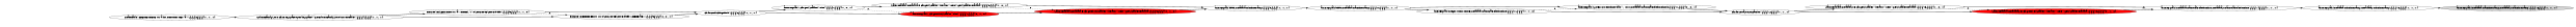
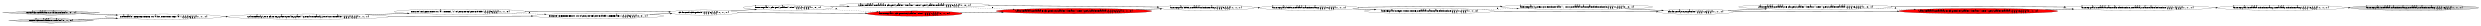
  digraph {
    rankdir=LR
    node [fillcolor=white shape=ellipse style=filled]
    edge [style=bold]
    n1 [label="assertEquals(metadata.minTimestamp,metadata2.minTimestamp)@@@15@@@['1', '1', '1']"]
    n2 [fillcolor=lightgray label="assertEquals(metadata.maxTimestamp,metadata2.maxTimestamp)@@@16@@@['1', '1', '1']"]
    n3 [label="assertEquals(9999,metadata.maxTimestamp)@@@10@@@['1', '1', '1']"]
    n4 [label="assertEquals(System.currentTimeMillis() / 1000,metadata.maxLocalDeletionTime,5)@@@11@@@['0', '0', '1']"]
    n5 [label="assertEquals(Integer.MAX_VALUE,metadata.maxLocalDeletionTime)@@@11@@@['1', '1', '0']"]
    n6 [label="cfs.forceMajorCompaction()@@@12@@@['1', '1', '1']"]
    n7 [label="assertEquals(1,cfs.getSSTables().size())@@@7@@@['1', '0', '1']"]
    n8 [fillcolor=red label="assertEquals(1,cfs.getLiveSSTables().size())@@@7@@@['0', '1', '0']"]
    n9 [label="StatsMetadata metadata = cfs.getSSTables().iterator().next().getSSTableMetadata()@@@8@@@['1', '0', '1']"]
    n10 [fillcolor=red label="StatsMetadata metadata = cfs.getLiveSSTables().iterator().next().getSSTableMetadata()@@@8@@@['0', '1', '0']"]
    n11 [label="assertEquals(9999,metadata.minTimestamp)@@@9@@@['1', '1', '1']"]
    n12 [label="assertEquals(metadata.maxLocalDeletionTime,metadata2.maxLocalDeletionTime)@@@14@@@['1', '1', '1']"]
    n13 [label="execute(\"INSERT INTO %s (a) VALUES (1) USING TIMESTAMP 9999\")@@@5@@@['1', '1', '0']"]
    n14 [label="cfs.forceBlockingFlush()@@@6@@@['1', '1', '1']"]
    n15 [label="execute(\"DELETE FROM %s USING TIMESTAMP 9999 WHERE a=1\")@@@5@@@['0', '0', '1']"]
    n16 [label="StatsMetadata metadata2 = cfs.getSSTables().iterator().next().getSSTableMetadata()@@@13@@@['1', '0', '1']"]
    n17 [fillcolor=red label="StatsMetadata metadata2 = cfs.getLiveSSTables().iterator().next().getSSTableMetadata()@@@13@@@['0', '1', '0']"]
    n18 [label="createTable(\"CREATE TABLE %s (a int, PRIMARY KEY (a))\")@@@3@@@['1', '1', '1']"]
    n19 [label="ColumnFamilyStore cfs = Keyspace.open(keyspace()).getColumnFamilyStore(currentTable())@@@4@@@['1', '1', '1']"]
+   n20 [fillcolor=lightgray label="testTrackMetadata_rowMarkerDelete['0', '0', '1']" shape=diamond]
+   n21 [fillcolor=lightgray label="testTrackMetadata_rowMarker['0', '1', '0']" shape=diamond]
    n1 -> n2
    n3 -> n4
    n3 -> n5
    n4 -> n6
    n5 -> n4 [label=0 style=dashed]
    n5 -> n6
    n6 -> n16
    n6 -> n17
    n7 -> n8 [label=0 style=dashed]
    n7 -> n9
    n8 -> n10
    n9 -> n10 [label=0 style=dashed]
    n9 -> n11
    n10 -> n11
    n11 -> n3
    n12 -> n1
    n13 -> n14
    n13 -> n15 [label=0 style=dashed]
    n14 -> n7
    n14 -> n8
    n15 -> n14
    n16 -> n12
    n16 -> n17 [label=0 style=dashed]
    n17 -> n12
    n18 -> n19
    n19 -> n13
    n19 -> n15
+   n20 -> n18
+   n21 -> n18
  }
